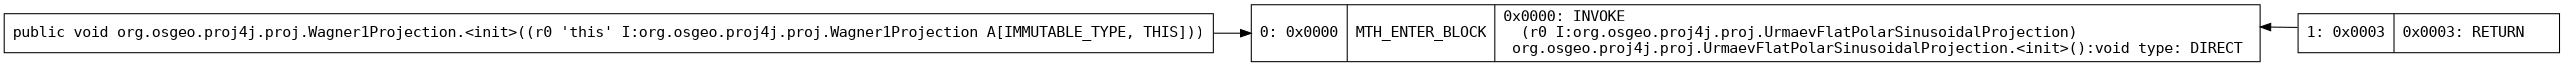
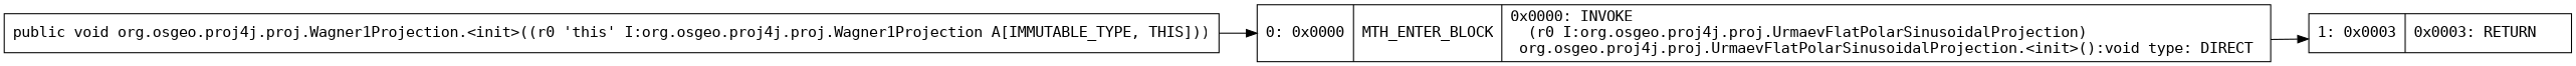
  digraph {
    rankdir=LR
    fontname="DejaVu Sans Mono"
    node [shape=record fontname="DejaVu Sans Mono"]
    edge [fontname="DejaVu Sans Mono"]
    n1 [label="{0\:\ 0x0000|MTH_ENTER_BLOCK\l|0x0000: INVOKE  \l  (r0 I:org.osgeo.proj4j.proj.UrmaevFlatPolarSinusoidalProjection)\l org.osgeo.proj4j.proj.UrmaevFlatPolarSinusoidalProjection.\<init\>():void type: DIRECT \l}"]
    n2 [label="{1\:\ 0x0003|0x0003: RETURN   \l}"]
    n3 [label="{public void org.osgeo.proj4j.proj.Wagner1Projection.\<init\>((r0 'this' I:org.osgeo.proj4j.proj.Wagner1Projection A[IMMUTABLE_TYPE, THIS])) }"]
-   n2 -> n1
+   n1 -> n2
    n3 -> n1
  }
